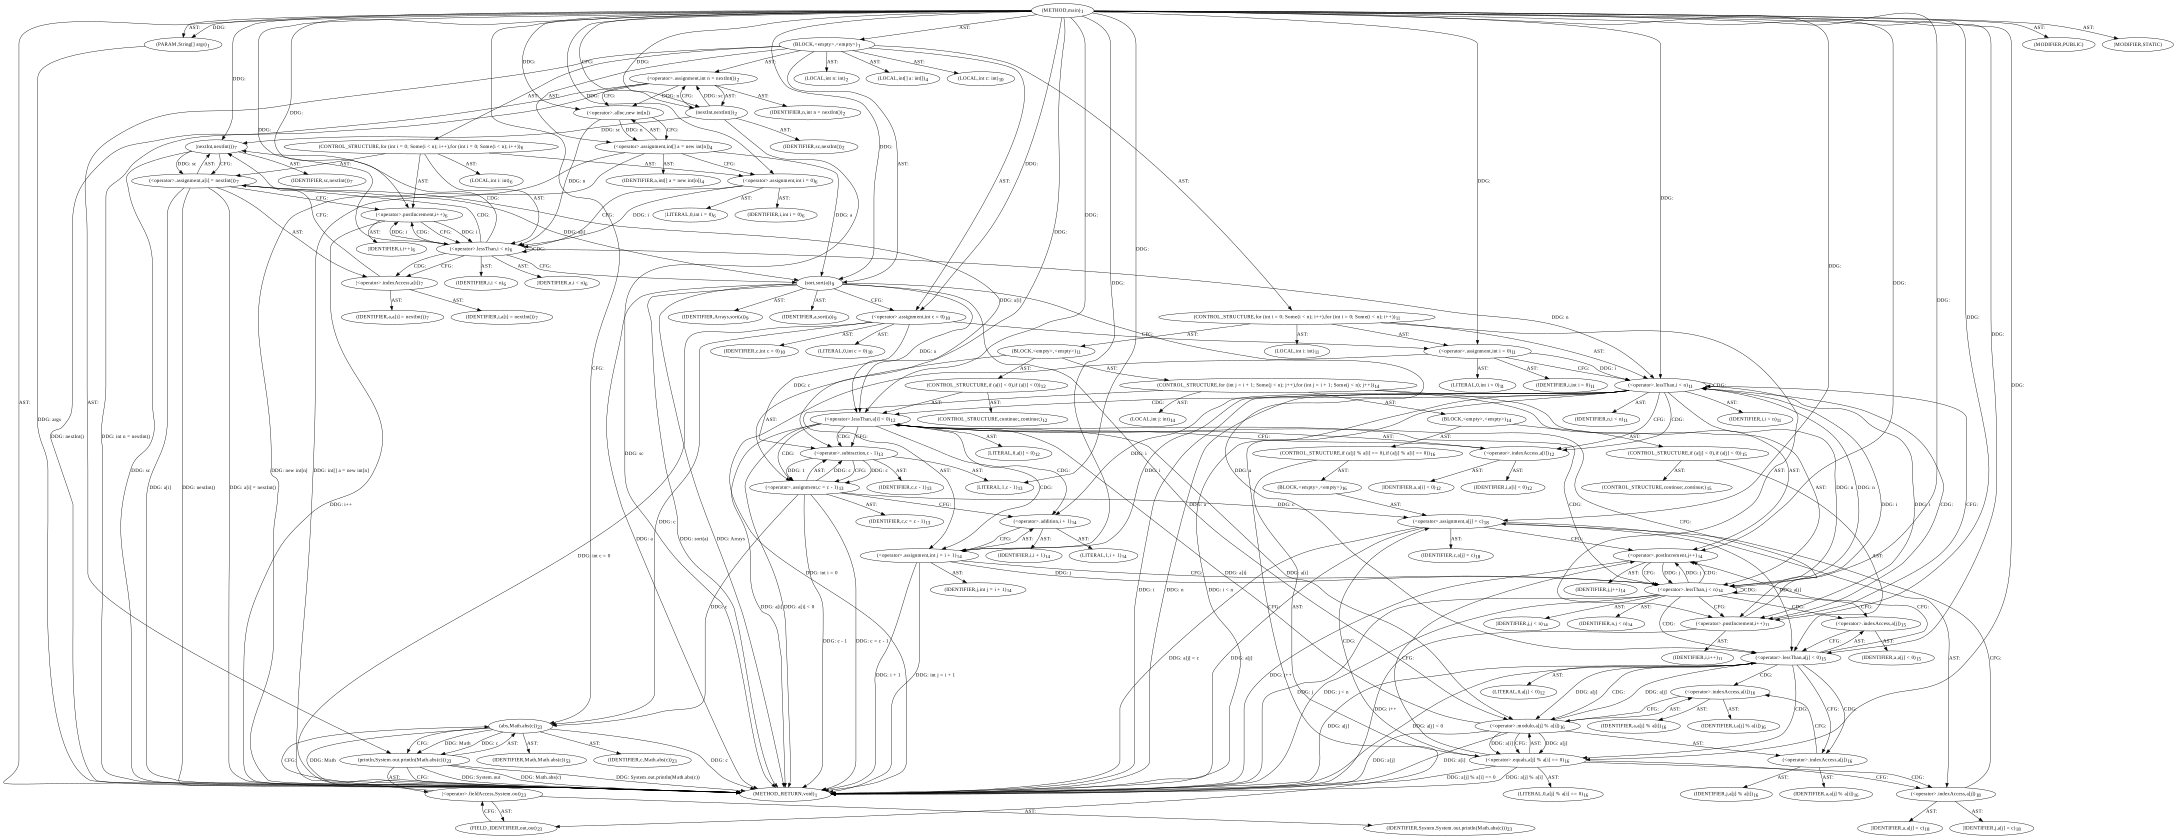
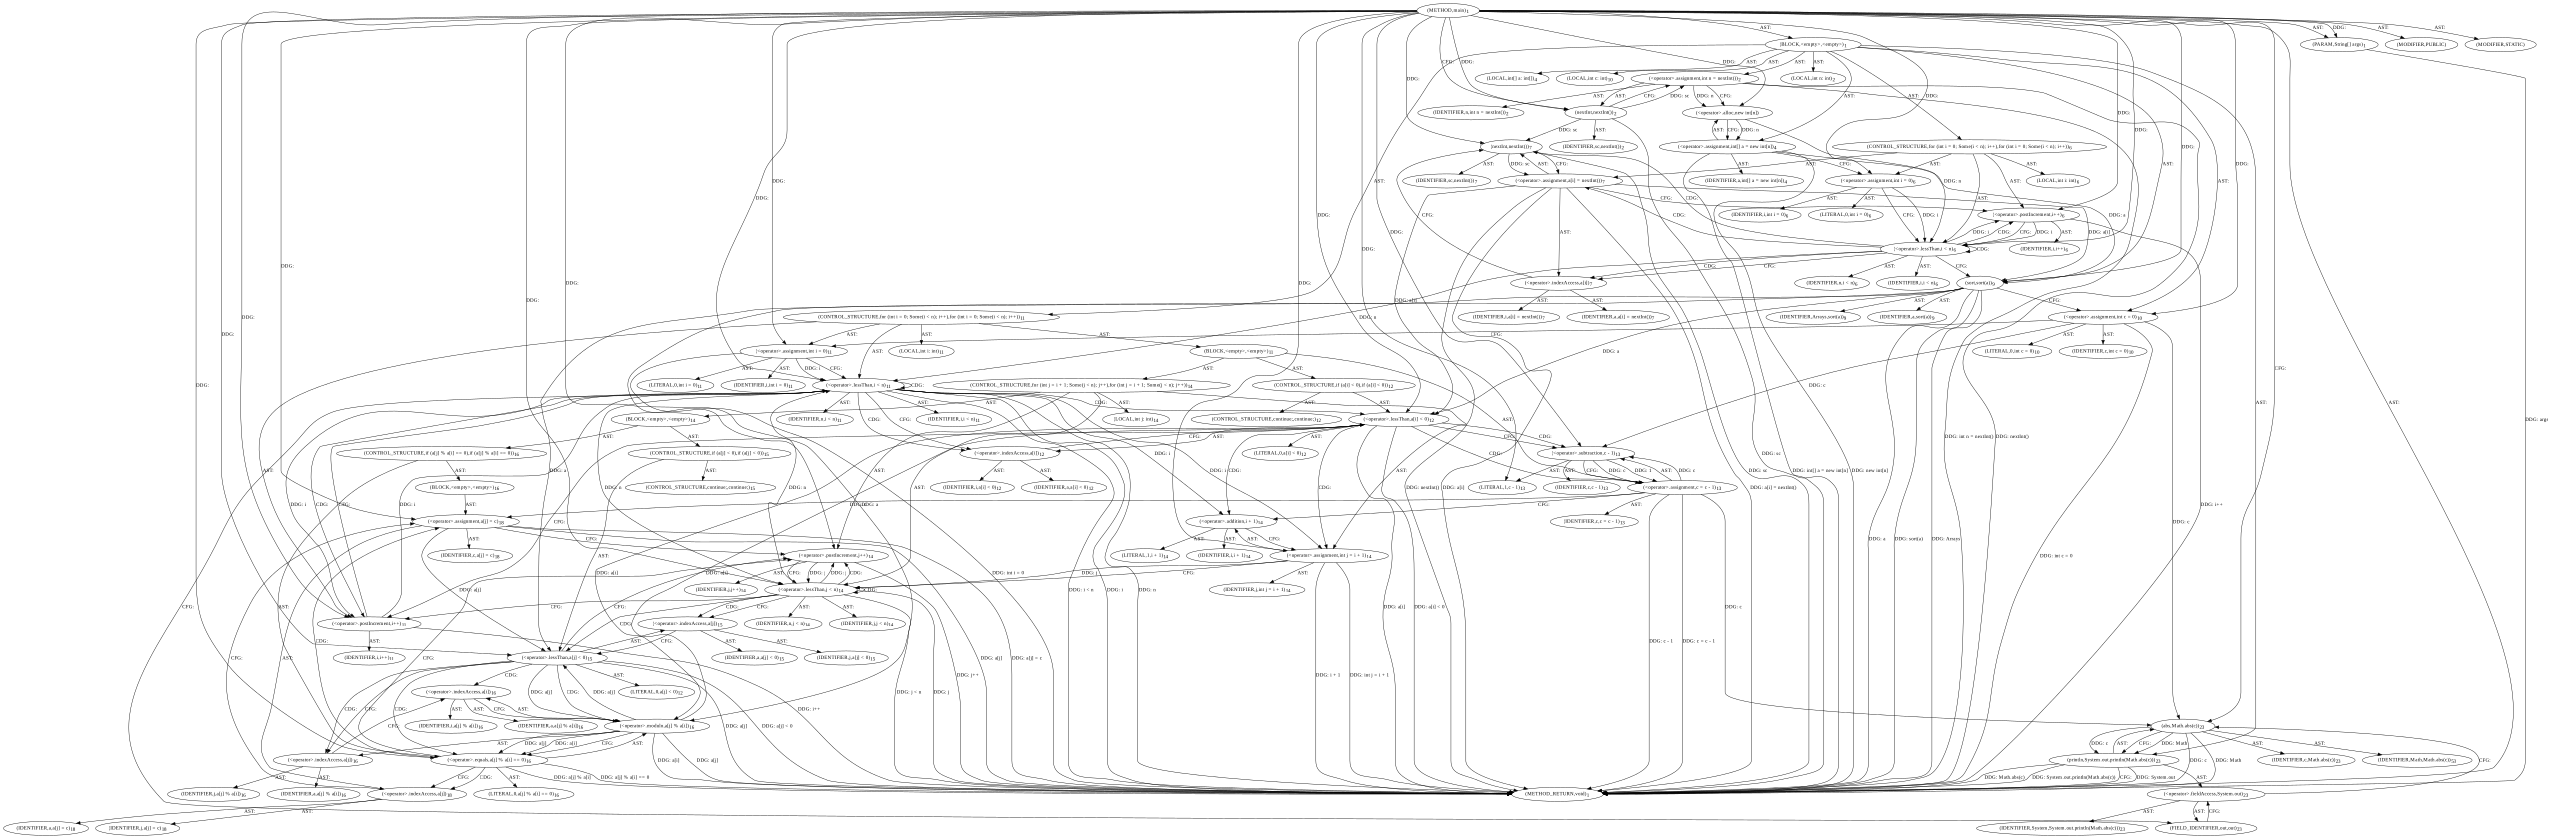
  digraph {
    fontname="Liberation Serif"
    node [fontname="Liberation Serif"]
    edge [fontname="Liberation Serif"]
    n1 [label=<(METHOD,main)<SUB>1</SUB>>]
    n2 [label=<(PARAM,String[] args)<SUB>1</SUB>>]
    n3 [label=<(BLOCK,&lt;empty&gt;,&lt;empty&gt;)<SUB>1</SUB>>]
    n4 [label=<(nextInt,nextInt())<SUB>2</SUB>>]
    n5 [label=<(&lt;operator&gt;.alloc,new int[n])>]
    n6 [label=<(&lt;operator&gt;.assignment,int i = 0)<SUB>6</SUB>>]
    n7 [label=<(&lt;operator&gt;.lessThan,i &lt; n)<SUB>6</SUB>>]
    n8 [label=<(&lt;operator&gt;.postIncrement,i++)<SUB>6</SUB>>]
    n9 [label=<(nextInt,nextInt())<SUB>7</SUB>>]
    n10 [label=<(sort,sort(a))<SUB>9</SUB>>]
    n11 [label=<(&lt;operator&gt;.assignment,int c = 0)<SUB>10</SUB>>]
    n12 [label=<(&lt;operator&gt;.assignment,int i = 0)<SUB>11</SUB>>]
    n13 [label=<(&lt;operator&gt;.lessThan,i &lt; n)<SUB>11</SUB>>]
    n14 [label=<(&lt;operator&gt;.postIncrement,i++)<SUB>11</SUB>>]
    n15 [label=<(&lt;operator&gt;.lessThan,a[i] &lt; 0)<SUB>12</SUB>>]
    n16 [label=<(&lt;operator&gt;.subtraction,c - 1)<SUB>13</SUB>>]
    n17 [label=<(&lt;operator&gt;.assignment,int j = i + 1)<SUB>14</SUB>>]
    n18 [label=<(&lt;operator&gt;.lessThan,j &lt; n)<SUB>14</SUB>>]
    n19 [label=<(&lt;operator&gt;.postIncrement,j++)<SUB>14</SUB>>]
    n20 [label=<(&lt;operator&gt;.lessThan,a[j] &lt; 0)<SUB>15</SUB>>]
    n21 [label=<(&lt;operator&gt;.equals,a[j] % a[i] == 0)<SUB>16</SUB>>]
    n22 [label=<(&lt;operator&gt;.assignment,a[j] = c)<SUB>18</SUB>>]
    n23 [label=<(abs,Math.abs(c))<SUB>23</SUB>>]
    n24 [label=<(MODIFIER,PUBLIC)>]
    n25 [label=<(MODIFIER,STATIC)>]
    n26 [label=<(METHOD_RETURN,void)<SUB>1</SUB>>]
    n27 [label=<(LITERAL,1,c - 1)<SUB>13</SUB>>]
    n28 [label=<(LOCAL,int n: int)<SUB>2</SUB>>]
    n29 [label=<(&lt;operator&gt;.assignment,int n = nextInt())<SUB>2</SUB>>]
    n30 [label=<(LOCAL,int[] a: int[])<SUB>4</SUB>>]
    n31 [label=<(&lt;operator&gt;.assignment,int[] a = new int[n])<SUB>4</SUB>>]
    n32 [label=<(CONTROL_STRUCTURE,for (int i = 0; Some(i &lt; n); i++),for (int i = 0; Some(i &lt; n); i++))<SUB>6</SUB>>]
    n33 [label=<(LOCAL,int c: int)<SUB>10</SUB>>]
    n34 [label=<(CONTROL_STRUCTURE,for (int i = 0; Some(i &lt; n); i++),for (int i = 0; Some(i &lt; n); i++))<SUB>11</SUB>>]
    n35 [label=<(println,System.out.println(Math.abs(c)))<SUB>23</SUB>>]
    n36 [label=<(IDENTIFIER,sc,nextInt())<SUB>2</SUB>>]
    n37 [label=<(IDENTIFIER,i,int i = 0)<SUB>6</SUB>>]
    n38 [label=<(LITERAL,0,int i = 0)<SUB>6</SUB>>]
    n39 [label=<(&lt;operator&gt;.assignment,a[i] = nextInt())<SUB>7</SUB>>]
    n40 [label=<(IDENTIFIER,i,i &lt; n)<SUB>6</SUB>>]
    n41 [label=<(IDENTIFIER,n,i &lt; n)<SUB>6</SUB>>]
    n42 [label=<(&lt;operator&gt;.indexAccess,a[i])<SUB>7</SUB>>]
    n43 [label=<(IDENTIFIER,i,i++)<SUB>6</SUB>>]
    n44 [label=<(IDENTIFIER,sc,nextInt())<SUB>7</SUB>>]
    n45 [label=<(IDENTIFIER,Arrays,sort(a))<SUB>9</SUB>>]
    n46 [label=<(IDENTIFIER,a,sort(a))<SUB>9</SUB>>]
    n47 [label=<(&lt;operator&gt;.modulo,a[j] % a[i])<SUB>16</SUB>>]
    n48 [label=<(IDENTIFIER,c,int c = 0)<SUB>10</SUB>>]
    n49 [label=<(LITERAL,0,int c = 0)<SUB>10</SUB>>]
    n50 [label=<(IDENTIFIER,i,int i = 0)<SUB>11</SUB>>]
    n51 [label=<(LITERAL,0,int i = 0)<SUB>11</SUB>>]
    n52 [label=<(&lt;operator&gt;.addition,i + 1)<SUB>14</SUB>>]
    n53 [label=<(IDENTIFIER,i,i &lt; n)<SUB>11</SUB>>]
    n54 [label=<(IDENTIFIER,n,i &lt; n)<SUB>11</SUB>>]
    n55 [label=<(&lt;operator&gt;.indexAccess,a[i])<SUB>12</SUB>>]
    n56 [label=<(FIELD_IDENTIFIER,out,out)<SUB>23</SUB>>]
    n57 [label=<(IDENTIFIER,i,i++)<SUB>11</SUB>>]
    n58 [label=<(&lt;operator&gt;.assignment,c = c - 1)<SUB>13</SUB>>]
    n59 [label=<(LITERAL,0,a[i] &lt; 0)<SUB>12</SUB>>]
    n60 [label=<(IDENTIFIER,c,c - 1)<SUB>13</SUB>>]
    n61 [label=<(IDENTIFIER,j,int j = i + 1)<SUB>14</SUB>>]
    n62 [label=<(IDENTIFIER,i,i + 1)<SUB>14</SUB>>]
    n63 [label=<(LITERAL,1,i + 1)<SUB>14</SUB>>]
    n64 [label=<(IDENTIFIER,j,j &lt; n)<SUB>14</SUB>>]
    n65 [label=<(IDENTIFIER,n,j &lt; n)<SUB>14</SUB>>]
    n66 [label=<(&lt;operator&gt;.indexAccess,a[j])<SUB>15</SUB>>]
    n67 [label=<(IDENTIFIER,j,j++)<SUB>14</SUB>>]
    n68 [label=<(LITERAL,0,a[j] &lt; 0)<SUB>12</SUB>>]
    n69 [label=<(&lt;operator&gt;.indexAccess,a[j])<SUB>16</SUB>>]
    n70 [label=<(&lt;operator&gt;.indexAccess,a[i])<SUB>16</SUB>>]
    n71 [label=<(LITERAL,0,a[j] % a[i] == 0)<SUB>16</SUB>>]
    n72 [label=<(&lt;operator&gt;.indexAccess,a[j])<SUB>18</SUB>>]
    n73 [label=<(IDENTIFIER,c,a[j] = c)<SUB>18</SUB>>]
    n74 [label=<(IDENTIFIER,Math,Math.abs(c))<SUB>53</SUB>>]
    n75 [label=<(IDENTIFIER,c,Math.abs(c))<SUB>23</SUB>>]
    n76 [label=<(IDENTIFIER,n,int n = nextInt())<SUB>2</SUB>>]
    n77 [label=<(IDENTIFIER,a,int[] a = new int[n])<SUB>4</SUB>>]
    n78 [label=<(LOCAL,int i: int)<SUB>6</SUB>>]
    n79 [label=<(LOCAL,int i: int)<SUB>11</SUB>>]
    n80 [label=<(BLOCK,&lt;empty&gt;,&lt;empty&gt;)<SUB>11</SUB>>]
    n81 [label=<(&lt;operator&gt;.fieldAccess,System.out)<SUB>23</SUB>>]
    n82 [label=<(IDENTIFIER,a,a[i] = nextInt())<SUB>7</SUB>>]
    n83 [label=<(IDENTIFIER,i,a[i] = nextInt())<SUB>7</SUB>>]
    n84 [label=<(CONTROL_STRUCTURE,if (a[i] &lt; 0),if (a[i] &lt; 0))<SUB>12</SUB>>]
    n85 [label=<(CONTROL_STRUCTURE,for (int j = i + 1; Some(j &lt; n); j++),for (int j = i + 1; Some(j &lt; n); j++))<SUB>14</SUB>>]
    n86 [label=<(IDENTIFIER,a,a[i] &lt; 0)<SUB>12</SUB>>]
    n87 [label=<(IDENTIFIER,i,a[i] &lt; 0)<SUB>12</SUB>>]
    n88 [label=<(CONTROL_STRUCTURE,continue;,continue;)<SUB>12</SUB>>]
    n89 [label=<(IDENTIFIER,c,c = c - 1)<SUB>13</SUB>>]
    n90 [label=<(LOCAL,int j: int)<SUB>14</SUB>>]
    n91 [label=<(BLOCK,&lt;empty&gt;,&lt;empty&gt;)<SUB>14</SUB>>]
    n92 [label=<(CONTROL_STRUCTURE,if (a[j] &lt; 0),if (a[j] &lt; 0))<SUB>15</SUB>>]
    n93 [label=<(CONTROL_STRUCTURE,if (a[j] % a[i] == 0),if (a[j] % a[i] == 0))<SUB>16</SUB>>]
    n94 [label=<(IDENTIFIER,a,a[j] &lt; 0)<SUB>15</SUB>>]
+   n95 [label=<(IDENTIFIER,j,a[j] &lt; 0)<SUB>15</SUB>>]
    n96 [label=<(CONTROL_STRUCTURE,continue;,continue;)<SUB>15</SUB>>]
    n97 [label=<(BLOCK,&lt;empty&gt;,&lt;empty&gt;)<SUB>16</SUB>>]
    n98 [label=<(IDENTIFIER,a,a[j] % a[i])<SUB>16</SUB>>]
    n99 [label=<(IDENTIFIER,j,a[j] % a[i])<SUB>16</SUB>>]
    n100 [label=<(IDENTIFIER,a,a[j] % a[i])<SUB>16</SUB>>]
    n101 [label=<(IDENTIFIER,i,a[j] % a[i])<SUB>16</SUB>>]
    n102 [label=<(IDENTIFIER,a,a[j] = c)<SUB>18</SUB>>]
    n103 [label=<(IDENTIFIER,j,a[j] = c)<SUB>18</SUB>>]
    n104 [label=<(IDENTIFIER,System,System.out.println(Math.abs(c)))<SUB>23</SUB>>]
    n1 -> n2 [label="AST: "]
    n1 -> n2 [label="DDG: "]
    n1 -> n3 [label="AST: "]
    n1 -> n4 [label="CFG: "]
    n1 -> n4 [label="DDG: "]
    n1 -> n5 [label="DDG: "]
    n1 -> n6 [label="DDG: "]
    n1 -> n7 [label="DDG: "]
    n1 -> n8 [label="DDG: "]
    n1 -> n9 [label="DDG: "]
    n1 -> n10 [label="DDG: "]
    n1 -> n11 [label="DDG: "]
    n1 -> n12 [label="DDG: "]
    n1 -> n13 [label="DDG: "]
    n1 -> n14 [label="DDG: "]
    n1 -> n15 [label="DDG: "]
    n1 -> n16 [label="DDG: "]
    n1 -> n17 [label="DDG: "]
    n1 -> n18 [label="DDG: "]
    n1 -> n19 [label="DDG: "]
    n1 -> n20 [label="DDG: "]
    n1 -> n21 [label="DDG: "]
    n1 -> n22 [label="DDG: "]
    n1 -> n23 [label="CFG: "]
    n1 -> n24 [label="AST: "]
    n1 -> n25 [label="AST: "]
    n1 -> n26 [label="AST: "]
    n1 -> n27 [label="DDG: "]
    n2 -> n26 [label="DDG: args"]
    n3 -> n10 [label="AST: "]
    n3 -> n11 [label="AST: "]
    n3 -> n28 [label="AST: "]
    n3 -> n29 [label="AST: "]
    n3 -> n30 [label="AST: "]
    n3 -> n31 [label="AST: "]
    n3 -> n32 [label="AST: "]
    n3 -> n33 [label="AST: "]
    n3 -> n34 [label="AST: "]
    n3 -> n35 [label="AST: "]
    n4 -> n9 [label="DDG: sc"]
    n4 -> n26 [label="DDG: sc"]
    n4 -> n29 [label="CFG: "]
    n4 -> n29 [label="DDG: sc"]
    n4 -> n36 [label="AST: "]
    n5 -> n7 [label="DDG: n"]
    n5 -> n31 [label="CFG: "]
    n5 -> n31 [label="DDG: n"]
    n6 -> n7 [label="CFG: "]
    n6 -> n7 [label="DDG: i"]
    n6 -> n37 [label="AST: "]
    n6 -> n38 [label="AST: "]
    n7 -> n7 [label="CDG: "]
    n7 -> n8 [label="DDG: i"]
    n7 -> n8 [label="CDG: "]
    n7 -> n9 [label="CDG: "]
    n7 -> n10 [label="CFG: "]
    n7 -> n13 [label="DDG: n"]
    n7 -> n39 [label="CDG: "]
    n7 -> n40 [label="AST: "]
    n7 -> n41 [label="AST: "]
    n7 -> n42 [label="CFG: "]
    n7 -> n42 [label="CDG: "]
    n8 -> n7 [label="CFG: "]
    n8 -> n7 [label="DDG: i"]
    n8 -> n26 [label="DDG: i++"]
    n8 -> n43 [label="AST: "]
    n9 -> n26 [label="DDG: sc"]
    n9 -> n39 [label="CFG: "]
    n9 -> n39 [label="DDG: sc"]
    n9 -> n44 [label="AST: "]
    n10 -> n11 [label="CFG: "]
    n10 -> n15 [label="DDG: a"]
    n10 -> n20 [label="DDG: a"]
    n10 -> n26 [label="DDG: a"]
    n10 -> n26 [label="DDG: sort(a)"]
    n10 -> n26 [label="DDG: Arrays"]
    n10 -> n45 [label="AST: "]
    n10 -> n46 [label="AST: "]
    n10 -> n47 [label="DDG: a"]
    n11 -> n12 [label="CFG: "]
    n11 -> n16 [label="DDG: c"]
    n11 -> n23 [label="DDG: c"]
    n11 -> n26 [label="DDG: int c = 0"]
    n11 -> n48 [label="AST: "]
    n11 -> n49 [label="AST: "]
    n12 -> n13 [label="CFG: "]
    n12 -> n13 [label="DDG: i"]
    n12 -> n26 [label="DDG: int i = 0"]
    n12 -> n50 [label="AST: "]
    n12 -> n51 [label="AST: "]
    n13 -> n13 [label="CDG: "]
    n13 -> n14 [label="DDG: i"]
    n13 -> n14 [label="CDG: "]
    n13 -> n15 [label="CDG: "]
    n13 -> n17 [label="DDG: i"]
    n13 -> n18 [label="DDG: n"]
    n13 -> n26 [label="DDG: i"]
    n13 -> n26 [label="DDG: n"]
    n13 -> n26 [label="DDG: i &lt; n"]
    n13 -> n52 [label="DDG: i"]
    n13 -> n53 [label="AST: "]
    n13 -> n54 [label="AST: "]
    n13 -> n55 [label="CFG: "]
    n13 -> n55 [label="CDG: "]
    n13 -> n56 [label="CFG: "]
    n14 -> n13 [label="CFG: "]
    n14 -> n13 [label="DDG: i"]
    n14 -> n26 [label="DDG: i++"]
    n14 -> n57 [label="AST: "]
    n15 -> n14 [label="CFG: "]
    n15 -> n16 [label="CFG: "]
    n15 -> n16 [label="CDG: "]
    n15 -> n17 [label="CDG: "]
-   n15 -> n18 [label="CDG: "]
    n15 -> n26 [label="DDG: a[i]"]
    n15 -> n26 [label="DDG: a[i] &lt; 0"]
    n15 -> n47 [label="DDG: a[i]"]
    n15 -> n52 [label="CDG: "]
    n15 -> n55 [label="AST: "]
    n15 -> n58 [label="CDG: "]
    n15 -> n59 [label="AST: "]
    n16 -> n27 [label="AST: "]
    n16 -> n58 [label="CFG: "]
    n16 -> n58 [label="DDG: c"]
    n16 -> n58 [label="DDG: 1"]
    n16 -> n60 [label="AST: "]
    n17 -> n18 [label="CFG: "]
    n17 -> n18 [label="DDG: j"]
    n17 -> n26 [label="DDG: i + 1"]
    n17 -> n26 [label="DDG: int j = i + 1"]
    n17 -> n52 [label="AST: "]
    n17 -> n61 [label="AST: "]
    n18 -> n13 [label="DDG: n"]
    n18 -> n14 [label="CFG: "]
    n18 -> n18 [label="CDG: "]
    n18 -> n19 [label="DDG: j"]
    n18 -> n19 [label="CDG: "]
    n18 -> n20 [label="CDG: "]
    n18 -> n26 [label="DDG: j"]
    n18 -> n26 [label="DDG: j &lt; n"]
    n18 -> n64 [label="AST: "]
    n18 -> n65 [label="AST: "]
    n18 -> n66 [label="CFG: "]
    n18 -> n66 [label="CDG: "]
    n19 -> n18 [label="CFG: "]
    n19 -> n18 [label="DDG: j"]
    n19 -> n26 [label="DDG: j++"]
    n19 -> n67 [label="AST: "]
    n20 -> n19 [label="CFG: "]
    n20 -> n21 [label="CDG: "]
    n20 -> n26 [label="DDG: a[j]"]
    n20 -> n26 [label="DDG: a[j] &lt; 0"]
    n20 -> n47 [label="DDG: a[j]"]
    n20 -> n47 [label="CDG: "]
    n20 -> n66 [label="AST: "]
    n20 -> n68 [label="AST: "]
    n20 -> n69 [label="CFG: "]
    n20 -> n69 [label="CDG: "]
    n20 -> n70 [label="CDG: "]
    n21 -> n19 [label="CFG: "]
    n21 -> n22 [label="CDG: "]
    n21 -> n26 [label="DDG: a[j] % a[i]"]
    n21 -> n26 [label="DDG: a[j] % a[i] == 0"]
    n21 -> n47 [label="AST: "]
    n21 -> n71 [label="AST: "]
    n21 -> n72 [label="CFG: "]
    n21 -> n72 [label="CDG: "]
    n22 -> n19 [label="CFG: "]
    n22 -> n20 [label="DDG: a[j]"]
    n22 -> n26 [label="DDG: a[j]"]
    n22 -> n26 [label="DDG: a[j] = c"]
    n22 -> n72 [label="AST: "]
    n22 -> n73 [label="AST: "]
    n23 -> n26 [label="DDG: c"]
    n23 -> n26 [label="DDG: Math"]
    n23 -> n35 [label="CFG: "]
    n23 -> n35 [label="DDG: Math"]
    n23 -> n35 [label="DDG: c"]
    n23 -> n74 [label="AST: "]
    n23 -> n75 [label="AST: "]
    n29 -> n4 [label="AST: "]
    n29 -> n5 [label="CFG: "]
    n29 -> n5 [label="DDG: n"]
    n29 -> n26 [label="DDG: nextInt()"]
    n29 -> n26 [label="DDG: int n = nextInt()"]
    n29 -> n76 [label="AST: "]
    n31 -> n5 [label="AST: "]
    n31 -> n6 [label="CFG: "]
    n31 -> n10 [label="DDG: a"]
    n31 -> n26 [label="DDG: new int[n]"]
    n31 -> n26 [label="DDG: int[] a = new int[n]"]
    n31 -> n77 [label="AST: "]
    n32 -> n6 [label="AST: "]
    n32 -> n7 [label="AST: "]
    n32 -> n8 [label="AST: "]
    n32 -> n39 [label="AST: "]
    n32 -> n78 [label="AST: "]
    n34 -> n12 [label="AST: "]
    n34 -> n13 [label="AST: "]
    n34 -> n14 [label="AST: "]
    n34 -> n79 [label="AST: "]
    n34 -> n80 [label="AST: "]
    n35 -> n23 [label="AST: "]
    n35 -> n26 [label="CFG: "]
    n35 -> n26 [label="DDG: System.out"]
    n35 -> n26 [label="DDG: Math.abs(c)"]
    n35 -> n26 [label="DDG: System.out.println(Math.abs(c))"]
    n35 -> n81 [label="AST: "]
    n39 -> n8 [label="CFG: "]
    n39 -> n9 [label="AST: "]
    n39 -> n10 [label="DDG: a[i]"]
    n39 -> n15 [label="DDG: a[i]"]
    n39 -> n26 [label="DDG: a[i]"]
    n39 -> n26 [label="DDG: nextInt()"]
    n39 -> n26 [label="DDG: a[i] = nextInt()"]
    n39 -> n42 [label="AST: "]
    n42 -> n9 [label="CFG: "]
    n42 -> n82 [label="AST: "]
    n42 -> n83 [label="AST: "]
    n47 -> n15 [label="DDG: a[i]"]
    n47 -> n20 [label="DDG: a[j]"]
    n47 -> n21 [label="CFG: "]
    n47 -> n21 [label="DDG: a[j]"]
    n47 -> n21 [label="DDG: a[i]"]
    n47 -> n26 [label="DDG: a[j]"]
    n47 -> n26 [label="DDG: a[i]"]
    n47 -> n69 [label="AST: "]
    n47 -> n70 [label="AST: "]
    n52 -> n17 [label="CFG: "]
    n52 -> n62 [label="AST: "]
    n52 -> n63 [label="AST: "]
    n55 -> n15 [label="CFG: "]
    n55 -> n86 [label="AST: "]
    n55 -> n87 [label="AST: "]
    n56 -> n81 [label="CFG: "]
    n58 -> n16 [label="AST: "]
    n58 -> n16 [label="DDG: c"]
    n58 -> n22 [label="DDG: c"]
    n58 -> n23 [label="DDG: c"]
    n58 -> n26 [label="DDG: c - 1"]
    n58 -> n26 [label="DDG: c = c - 1"]
    n58 -> n52 [label="CFG: "]
    n58 -> n89 [label="AST: "]
    n66 -> n20 [label="CFG: "]
    n66 -> n94 [label="AST: "]
+   n66 -> n95 [label="AST: "]
    n69 -> n70 [label="CFG: "]
    n69 -> n98 [label="AST: "]
    n69 -> n99 [label="AST: "]
    n70 -> n47 [label="CFG: "]
    n70 -> n100 [label="AST: "]
    n70 -> n101 [label="AST: "]
    n72 -> n22 [label="CFG: "]
    n72 -> n102 [label="AST: "]
    n72 -> n103 [label="AST: "]
    n80 -> n58 [label="AST: "]
    n80 -> n84 [label="AST: "]
    n80 -> n85 [label="AST: "]
    n81 -> n23 [label="CFG: "]
    n81 -> n56 [label="AST: "]
    n81 -> n104 [label="AST: "]
    n84 -> n15 [label="AST: "]
    n84 -> n88 [label="AST: "]
    n85 -> n17 [label="AST: "]
    n85 -> n18 [label="AST: "]
    n85 -> n19 [label="AST: "]
    n85 -> n90 [label="AST: "]
    n85 -> n91 [label="AST: "]
    n91 -> n92 [label="AST: "]
    n91 -> n93 [label="AST: "]
    n92 -> n20 [label="AST: "]
    n92 -> n96 [label="AST: "]
    n93 -> n21 [label="AST: "]
    n93 -> n97 [label="AST: "]
    n97 -> n22 [label="AST: "]
  }
